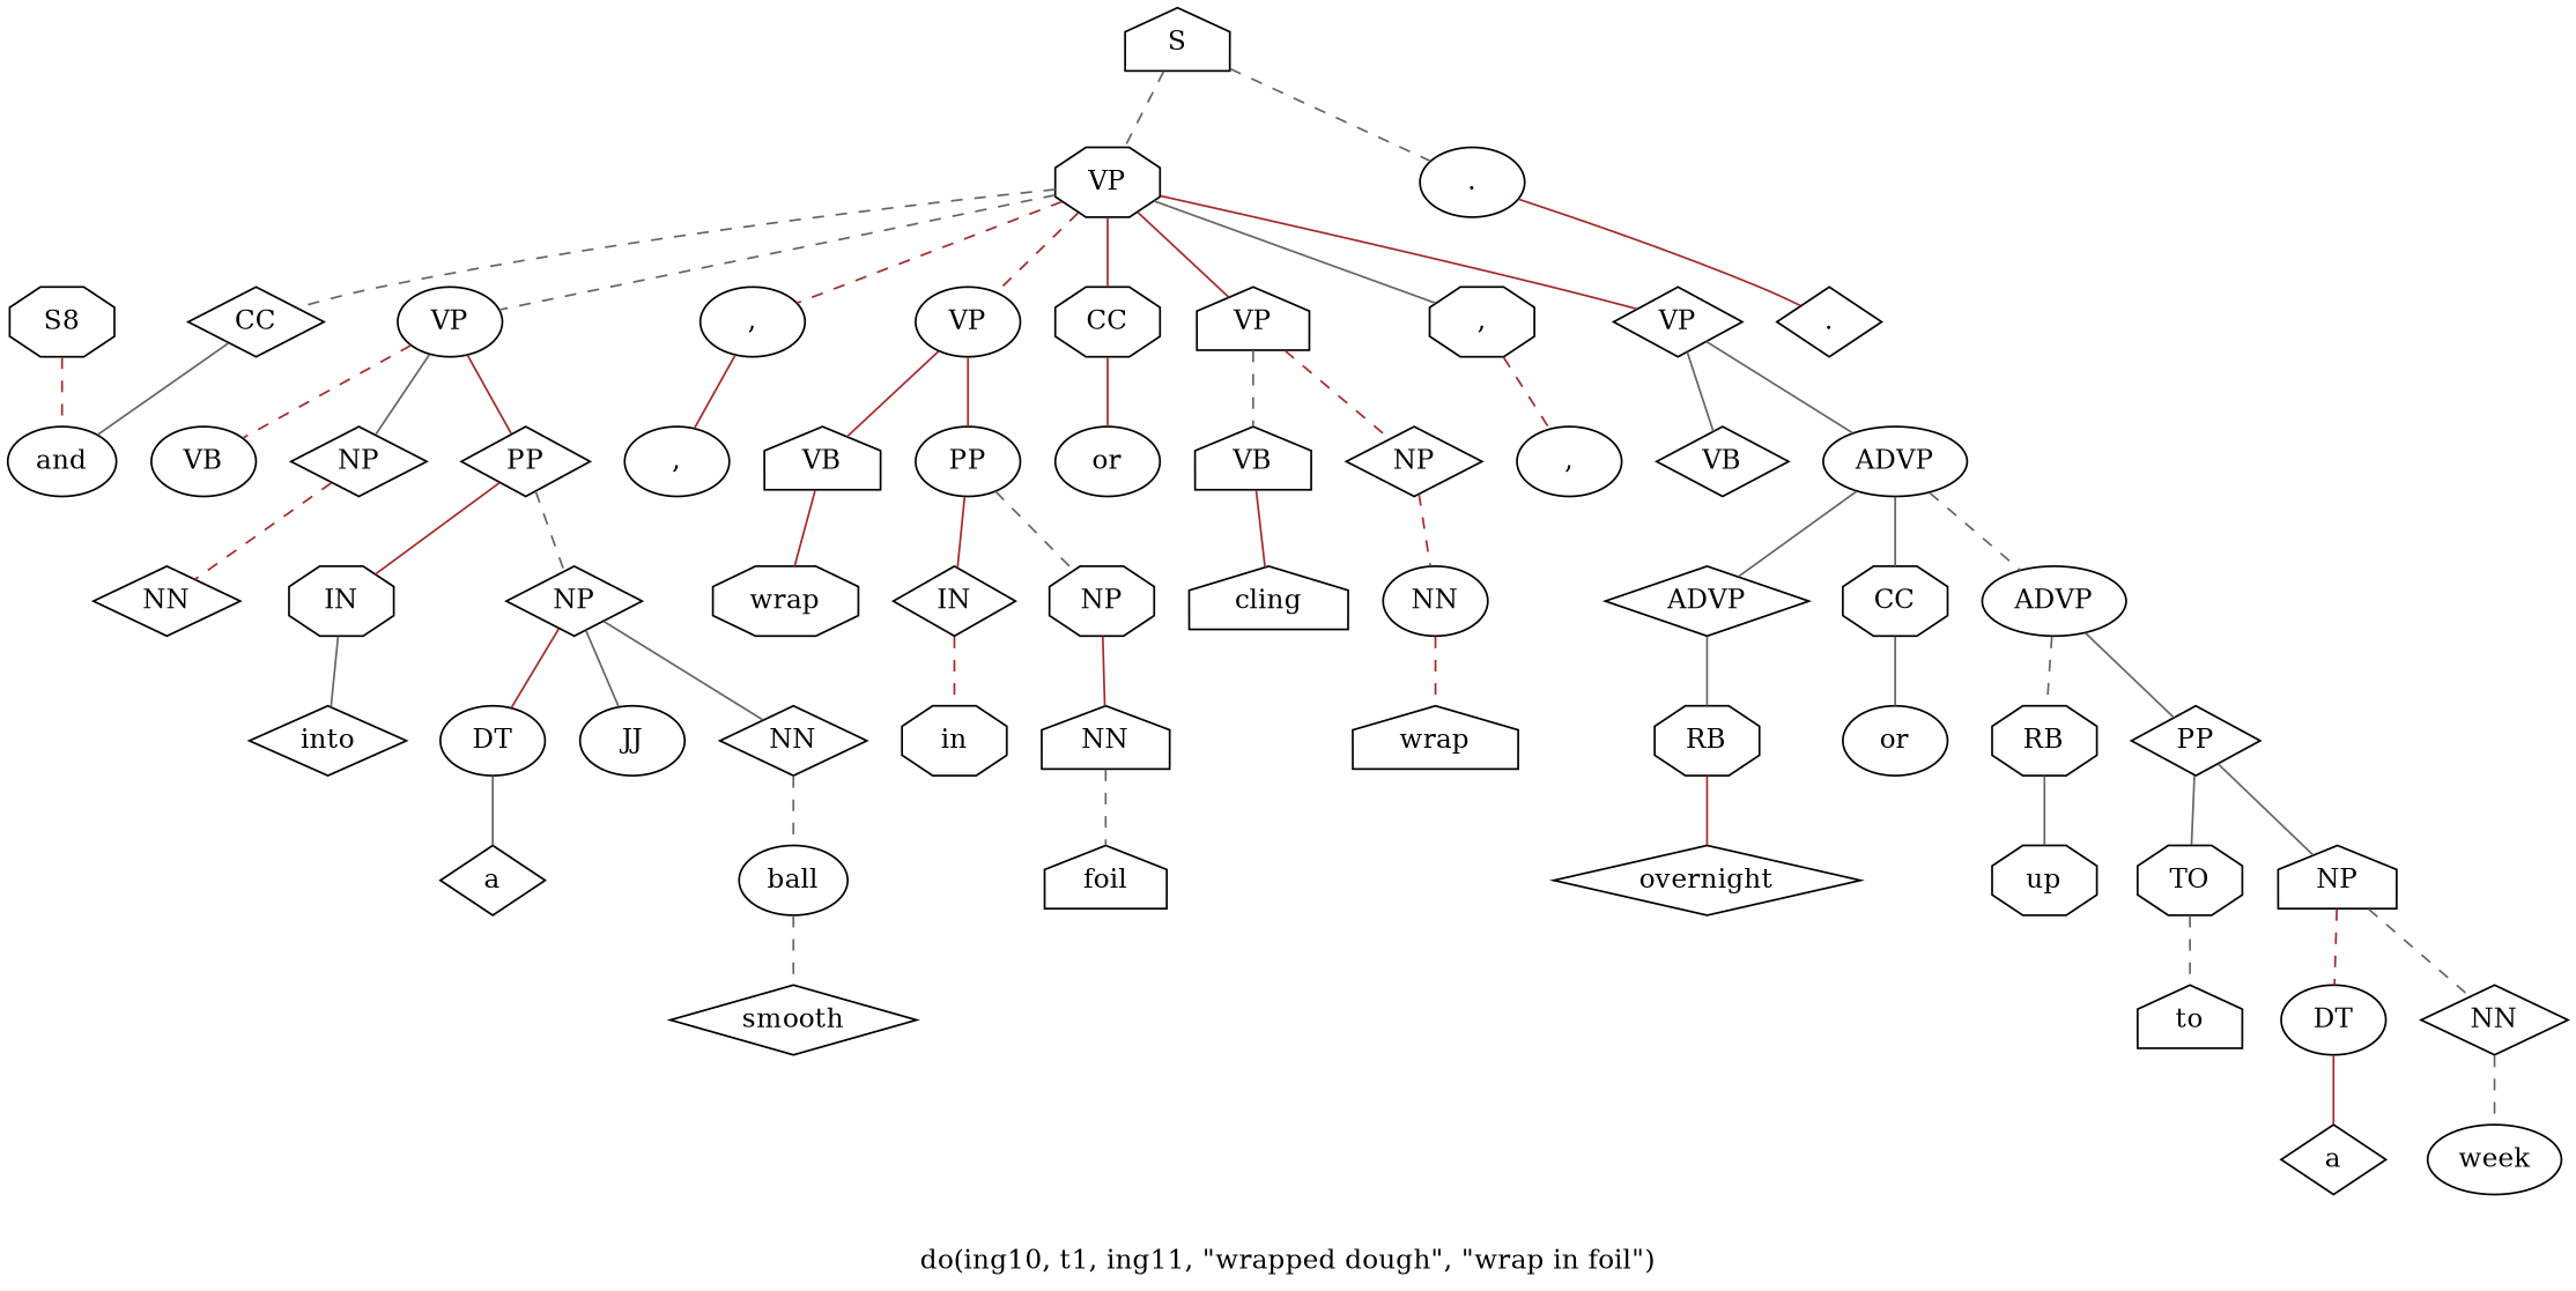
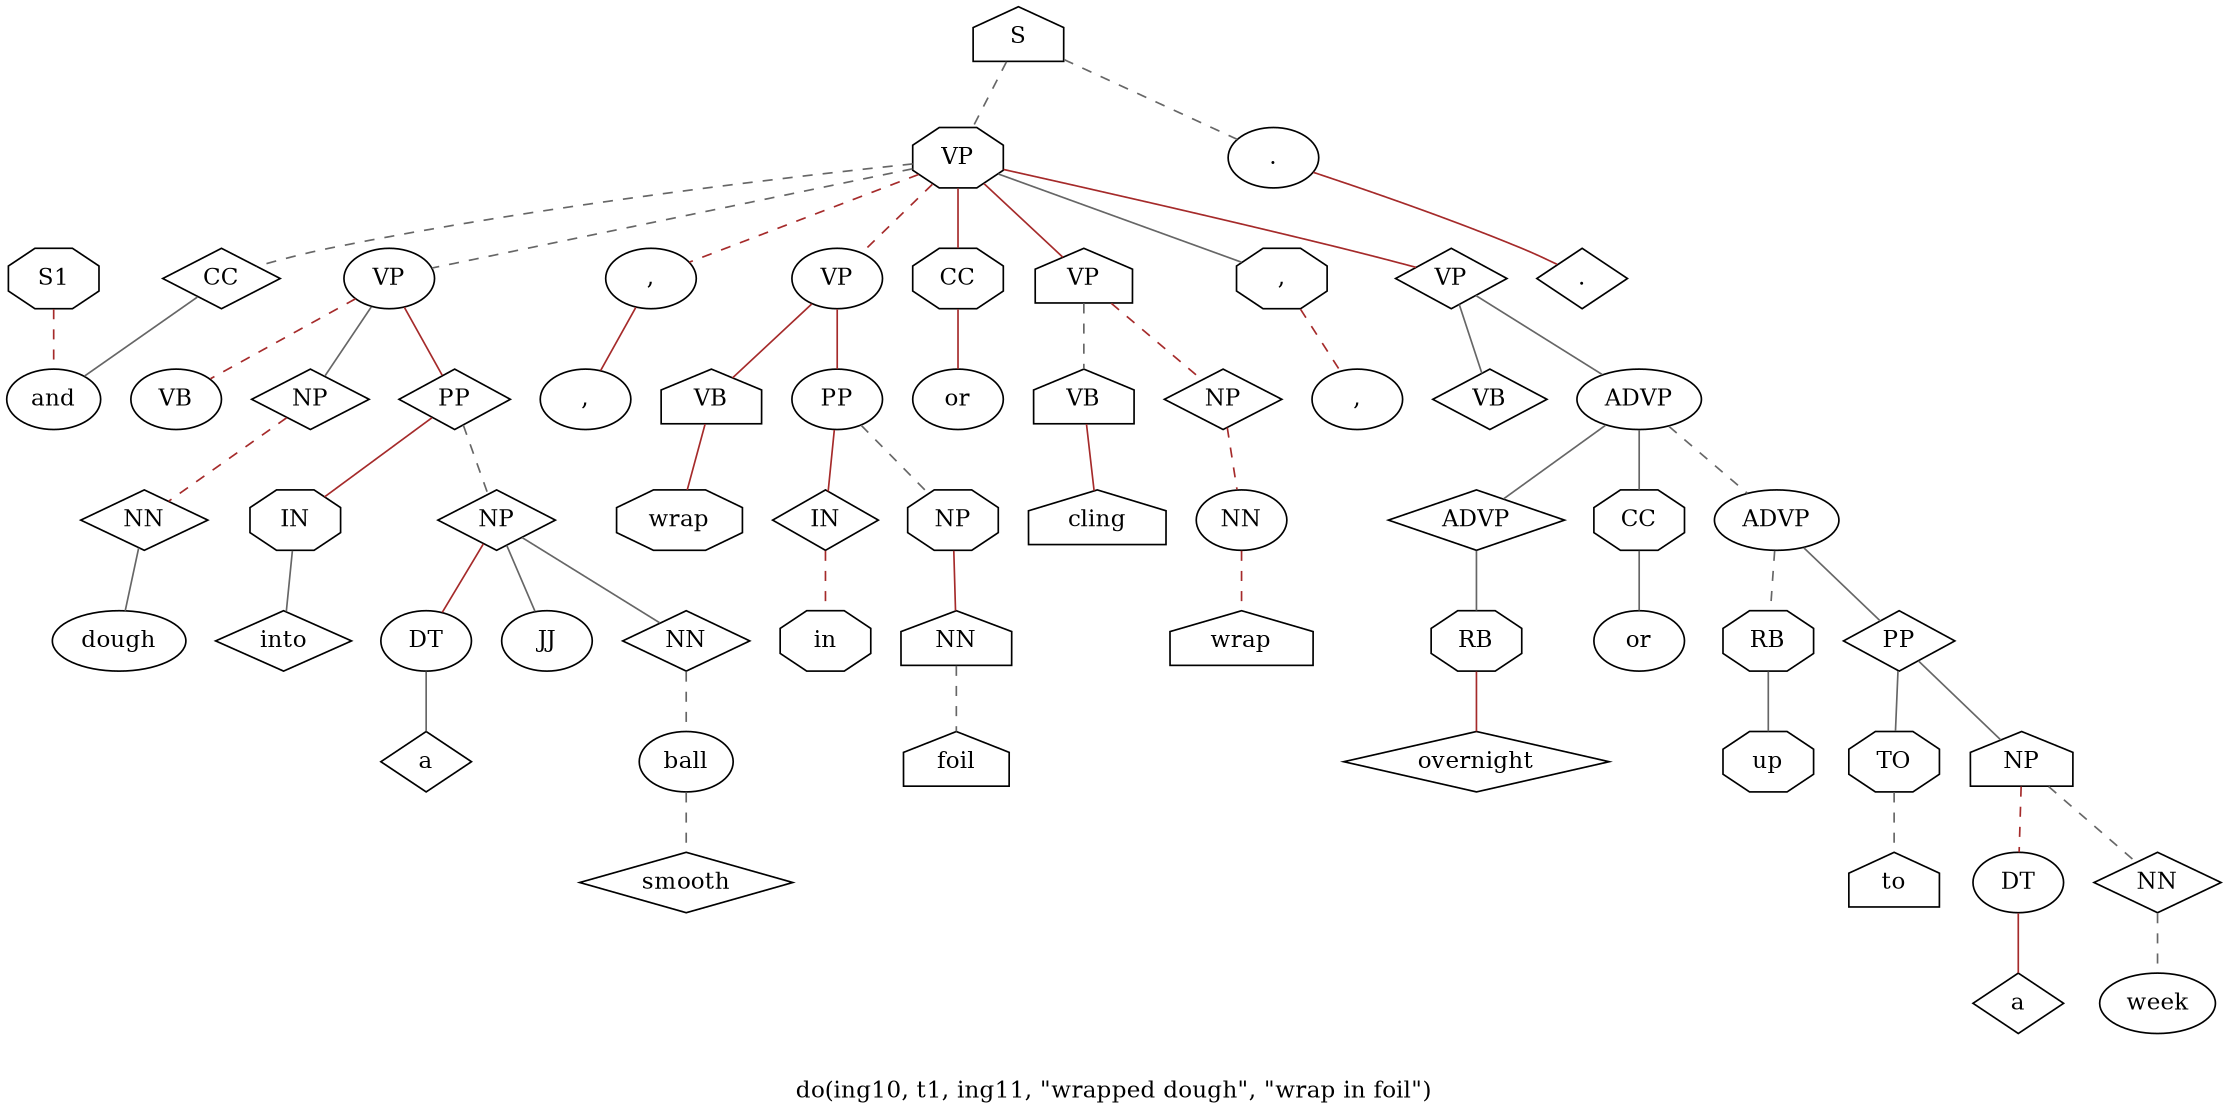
  graph {
    label="do(ing10, t1, ing11, \"wrapped dough\", \"wrap in foil\")"
    node [shape=ellipse]
    edge [color=gray40 style=solid]
-   n1 [label=S8 shape=octagon]
+   n1 [label=S1 shape=octagon]
    n2 [label=and]
    n3 [label=S shape=house]
    n4 [label=VP shape=octagon]
    n5 [label="."]
    n6 [label=VP]
    n7 [label=","]
    n8 [label=VP]
    n9 [label=CC shape=octagon]
    n10 [label=VP shape=house]
    n11 [label="," shape=octagon]
    n12 [label=CC shape=diamond]
    n13 [label=VP shape=diamond]
    n14 [label="." shape=diamond]
    n15 [label=VB]
    n16 [label=NP shape=diamond]
    n17 [label=PP shape=diamond]
    n18 [label=","]
    n19 [label=VB shape=house]
    n20 [label=PP]
    n21 [label=or]
    n22 [label=VB shape=house]
    n23 [label=NP shape=diamond]
    n24 [label=","]
    n25 [label=VB shape=diamond]
    n26 [label=ADVP]
    n27 [label=NN shape=diamond]
    n28 [label=IN shape=octagon]
    n29 [label=NP shape=diamond]
+   n30 [label=dough]
    n31 [label=into shape=diamond]
    n32 [label=DT]
    n33 [label=JJ]
    n34 [label=NN shape=diamond]
    n35 [label=a shape=diamond]
    n36 [label=ball]
    n37 [label=smooth shape=diamond]
    n38 [label=wrap shape=octagon]
    n39 [label=IN shape=diamond]
    n40 [label=NP shape=octagon]
    n41 [label=in shape=octagon]
    n42 [label=NN shape=house]
    n43 [label=foil shape=house]
    n44 [label=cling shape=house]
    n45 [label=NN]
    n46 [label=wrap shape=house]
    n47 [label=ADVP shape=diamond]
    n48 [label=CC shape=octagon]
    n49 [label=ADVP]
    n50 [label=RB shape=octagon]
    n51 [label=or]
    n52 [label=RB shape=octagon]
    n53 [label=PP shape=diamond]
    n54 [label=overnight shape=diamond]
    n55 [label=up shape=octagon]
    n56 [label=TO shape=octagon]
    n57 [label=NP shape=house]
    n58 [label=to shape=house]
    n59 [label=DT]
    n60 [label=NN shape=diamond]
    n61 [label=a shape=diamond]
    n62 [label=week]
    n1 -- n2 [color=brown style=dashed]
    n3 -- n4 [style=dashed]
    n3 -- n5 [style=dashed]
    n4 -- n6 [style=dashed]
    n4 -- n7 [color=brown style=dashed]
    n4 -- n8 [color=brown style=dashed]
    n4 -- n9 [color=brown]
    n4 -- n10 [color=brown]
    n4 -- n11
    n4 -- n12 [style=dashed]
    n4 -- n13 [color=brown]
    n5 -- n14 [color=brown]
    n6 -- n15 [color=brown style=dashed]
    n6 -- n16
    n6 -- n17 [color=brown]
    n7 -- n18 [color=brown]
    n8 -- n19 [color=brown]
    n8 -- n20 [color=brown]
    n9 -- n21 [color=brown]
    n10 -- n22 [style=dashed]
    n10 -- n23 [color=brown style=dashed]
    n11 -- n24 [color=brown style=dashed]
    n12 -- n2
    n13 -- n25
    n13 -- n26
    n16 -- n27 [color=brown style=dashed]
    n17 -- n28 [color=brown]
    n17 -- n29 [style=dashed]
    n19 -- n38 [color=brown]
    n20 -- n39 [color=brown]
    n20 -- n40 [style=dashed]
    n22 -- n44 [color=brown]
    n23 -- n45 [color=brown style=dashed]
    n26 -- n47
    n26 -- n48
    n26 -- n49 [style=dashed]
+   n27 -- n30
    n28 -- n31
    n29 -- n32 [color=brown]
    n29 -- n33
    n29 -- n34
    n32 -- n35
    n34 -- n36 [style=dashed]
    n36 -- n37 [style=dashed]
    n39 -- n41 [color=brown style=dashed]
    n40 -- n42 [color=brown]
    n42 -- n43 [style=dashed]
    n45 -- n46 [color=brown style=dashed]
    n47 -- n50
    n48 -- n51
    n49 -- n52 [style=dashed]
    n49 -- n53
    n50 -- n54 [color=brown]
    n52 -- n55
    n53 -- n56
    n53 -- n57
    n56 -- n58 [style=dashed]
    n57 -- n59 [color=brown style=dashed]
    n57 -- n60 [style=dashed]
    n59 -- n61 [color=brown]
    n60 -- n62 [style=dashed]
  }
